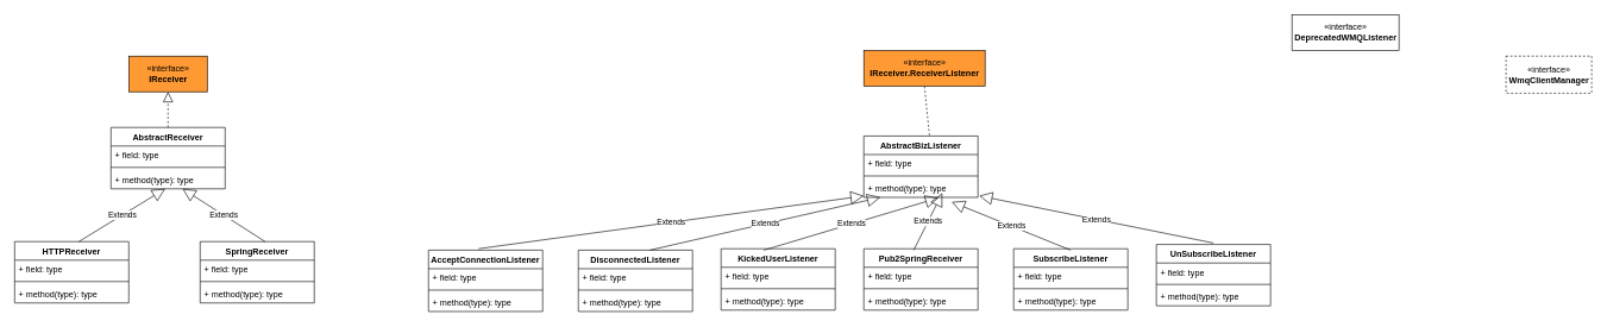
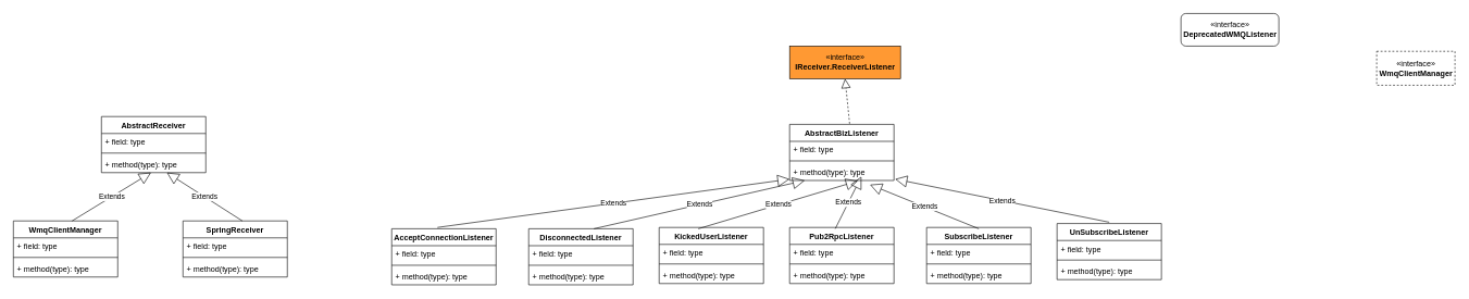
  <mxCell id="0" />
  <mxCell id="1" parent="0" />
- <mxCell id="2" value="«interface»&lt;br&gt;&lt;b&gt;IReceiver&lt;/b&gt;" style="html=1;fillColor=#FF9933;" parent="1" vertex="1"><mxGeometry x="180" y="78" width="110" height="50" as="geometry" /></mxCell>
  <mxCell id="3" value="AbstractReceiver" style="swimlane;fontStyle=1;align=center;verticalAlign=top;childLayout=stackLayout;horizontal=1;startSize=26;horizontalStack=0;resizeParent=1;resizeParentMax=0;resizeLast=0;collapsible=1;marginBottom=0;" parent="1" vertex="1"><mxGeometry x="155" y="178" width="160" height="86" as="geometry" /></mxCell>
  <mxCell id="4" value="+ field: type" style="text;strokeColor=none;fillColor=none;align=left;verticalAlign=top;spacingLeft=4;spacingRight=4;overflow=hidden;rotatable=0;points=[[0,0.5],[1,0.5]];portConstraint=eastwest;" parent="3" vertex="1"><mxGeometry y="26" width="160" height="26" as="geometry" /></mxCell>
  <mxCell id="5" value="" style="line;strokeWidth=1;fillColor=none;align=left;verticalAlign=middle;spacingTop=-1;spacingLeft=3;spacingRight=3;rotatable=0;labelPosition=right;points=[];portConstraint=eastwest;" parent="3" vertex="1"><mxGeometry y="52" width="160" height="8" as="geometry" /></mxCell>
  <mxCell id="6" value="+ method(type): type" style="text;strokeColor=none;fillColor=none;align=left;verticalAlign=top;spacingLeft=4;spacingRight=4;overflow=hidden;rotatable=0;points=[[0,0.5],[1,0.5]];portConstraint=eastwest;" parent="3" vertex="1"><mxGeometry y="60" width="160" height="26" as="geometry" /></mxCell>
- <mxCell id="7" value="" style="endArrow=block;dashed=1;endFill=0;endSize=12;html=1;exitX=0.5;exitY=0;exitDx=0;exitDy=0;" parent="1" source="3" target="2" edge="1"><mxGeometry width="160" relative="1" as="geometry"><mxPoint x="240" y="168" as="sourcePoint" /><mxPoint x="400" y="168" as="targetPoint" /></mxGeometry></mxCell>
- <mxCell id="8" value="HTTPReceiver" style="swimlane;fontStyle=1;align=center;verticalAlign=top;childLayout=stackLayout;horizontal=1;startSize=26;horizontalStack=0;resizeParent=1;resizeParentMax=0;resizeLast=0;collapsible=1;marginBottom=0;" parent="1" vertex="1"><mxGeometry x="20" y="338" width="160" height="86" as="geometry" /></mxCell>
+ <mxCell id="8" value="WmqClientManager" style="swimlane;fontStyle=1;align=center;verticalAlign=top;childLayout=stackLayout;horizontal=1;startSize=26;horizontalStack=0;resizeParent=1;resizeParentMax=0;resizeLast=0;collapsible=1;marginBottom=0;" parent="1" vertex="1"><mxGeometry x="20" y="338" width="160" height="86" as="geometry" /></mxCell>
  <mxCell id="9" value="Extends" style="endArrow=block;endSize=16;endFill=0;html=1;entryX=0.475;entryY=1;entryDx=0;entryDy=0;entryPerimeter=0;" parent="8" target="6" edge="1"><mxGeometry width="160" relative="1" as="geometry"><mxPoint x="90" as="sourcePoint" /><mxPoint x="250" as="targetPoint" /></mxGeometry></mxCell>
  <mxCell id="10" value="+ field: type" style="text;strokeColor=none;fillColor=none;align=left;verticalAlign=top;spacingLeft=4;spacingRight=4;overflow=hidden;rotatable=0;points=[[0,0.5],[1,0.5]];portConstraint=eastwest;" parent="8" vertex="1"><mxGeometry y="26" width="160" height="26" as="geometry" /></mxCell>
  <mxCell id="11" value="" style="line;strokeWidth=1;fillColor=none;align=left;verticalAlign=middle;spacingTop=-1;spacingLeft=3;spacingRight=3;rotatable=0;labelPosition=right;points=[];portConstraint=eastwest;" parent="8" vertex="1"><mxGeometry y="52" width="160" height="8" as="geometry" /></mxCell>
  <mxCell id="12" value="+ method(type): type" style="text;strokeColor=none;fillColor=none;align=left;verticalAlign=top;spacingLeft=4;spacingRight=4;overflow=hidden;rotatable=0;points=[[0,0.5],[1,0.5]];portConstraint=eastwest;" parent="8" vertex="1"><mxGeometry y="60" width="160" height="26" as="geometry" /></mxCell>
  <mxCell id="13" value="SpringReceiver" style="swimlane;fontStyle=1;align=center;verticalAlign=top;childLayout=stackLayout;horizontal=1;startSize=26;horizontalStack=0;resizeParent=1;resizeParentMax=0;resizeLast=0;collapsible=1;marginBottom=0;" parent="1" vertex="1"><mxGeometry x="280" y="338" width="160" height="86" as="geometry" /></mxCell>
  <mxCell id="14" value="+ field: type" style="text;strokeColor=none;fillColor=none;align=left;verticalAlign=top;spacingLeft=4;spacingRight=4;overflow=hidden;rotatable=0;points=[[0,0.5],[1,0.5]];portConstraint=eastwest;" parent="13" vertex="1"><mxGeometry y="26" width="160" height="26" as="geometry" /></mxCell>
  <mxCell id="15" value="" style="line;strokeWidth=1;fillColor=none;align=left;verticalAlign=middle;spacingTop=-1;spacingLeft=3;spacingRight=3;rotatable=0;labelPosition=right;points=[];portConstraint=eastwest;" parent="13" vertex="1"><mxGeometry y="52" width="160" height="8" as="geometry" /></mxCell>
  <mxCell id="16" value="+ method(type): type" style="text;strokeColor=none;fillColor=none;align=left;verticalAlign=top;spacingLeft=4;spacingRight=4;overflow=hidden;rotatable=0;points=[[0,0.5],[1,0.5]];portConstraint=eastwest;" parent="13" vertex="1"><mxGeometry y="60" width="160" height="26" as="geometry" /></mxCell>
  <mxCell id="17" value="Extends" style="endArrow=block;endSize=16;endFill=0;html=1;exitX=0.569;exitY=0;exitDx=0;exitDy=0;exitPerimeter=0;" parent="1" source="13" target="6" edge="1"><mxGeometry width="160" relative="1" as="geometry"><mxPoint x="360" y="328" as="sourcePoint" /><mxPoint x="520" y="328" as="targetPoint" /></mxGeometry></mxCell>
  <mxCell id="18" value="«interface»&lt;br&gt;&lt;b&gt;IReceiver.ReceiverListener&lt;/b&gt;" style="html=1;fillColor=#ff9933;" parent="1" vertex="1"><mxGeometry x="1210" y="70" width="170" height="50" as="geometry" /></mxCell>
  <mxCell id="19" value="AbstractBizListener" style="swimlane;fontStyle=1;align=center;verticalAlign=top;childLayout=stackLayout;horizontal=1;startSize=26;horizontalStack=0;resizeParent=1;resizeParentMax=0;resizeLast=0;collapsible=1;marginBottom=0;" parent="1" vertex="1"><mxGeometry x="1210" y="190" width="160" height="86" as="geometry" /></mxCell>
  <mxCell id="20" value="+ field: type" style="text;strokeColor=none;fillColor=none;align=left;verticalAlign=top;spacingLeft=4;spacingRight=4;overflow=hidden;rotatable=0;points=[[0,0.5],[1,0.5]];portConstraint=eastwest;" parent="19" vertex="1"><mxGeometry y="26" width="160" height="26" as="geometry" /></mxCell>
  <mxCell id="21" value="" style="line;strokeWidth=1;fillColor=none;align=left;verticalAlign=middle;spacingTop=-1;spacingLeft=3;spacingRight=3;rotatable=0;labelPosition=right;points=[];portConstraint=eastwest;" parent="19" vertex="1"><mxGeometry y="52" width="160" height="8" as="geometry" /></mxCell>
  <mxCell id="22" value="+ method(type): type" style="text;strokeColor=none;fillColor=none;align=left;verticalAlign=top;spacingLeft=4;spacingRight=4;overflow=hidden;rotatable=0;points=[[0,0.5],[1,0.5]];portConstraint=eastwest;" parent="19" vertex="1"><mxGeometry y="60" width="160" height="26" as="geometry" /></mxCell>
- <mxCell id="23" value="" style="endArrow=none;dashed=1;endFill=0;endSize=12;html=1;entryX=0.5;entryY=1;entryDx=0;entryDy=0;exitX=0.575;exitY=-0.012;exitDx=0;exitDy=0;exitPerimeter=0;" parent="1" source="19" target="18" edge="1"><mxGeometry width="160" relative="1" as="geometry"><mxPoint x="960" y="220" as="sourcePoint" /><mxPoint x="1120" y="220" as="targetPoint" /></mxGeometry></mxCell>
+ <mxCell id="23" value="" style="endArrow=block;dashed=1;endFill=0;endSize=12;html=1;entryX=0.5;entryY=1;entryDx=0;entryDy=0;exitX=0.575;exitY=-0.012;exitDx=0;exitDy=0;exitPerimeter=0;" parent="1" source="19" target="18" edge="1"><mxGeometry width="160" relative="1" as="geometry"><mxPoint x="960" y="220" as="sourcePoint" /><mxPoint x="1120" y="220" as="targetPoint" /></mxGeometry></mxCell>
  <mxCell id="24" value="AcceptConnectionListener" style="swimlane;fontStyle=1;align=center;verticalAlign=top;childLayout=stackLayout;horizontal=1;startSize=26;horizontalStack=0;resizeParent=1;resizeParentMax=0;resizeLast=0;collapsible=1;marginBottom=0;" parent="1" vertex="1"><mxGeometry x="600" y="350" width="160" height="86" as="geometry" /></mxCell>
  <mxCell id="25" value="+ field: type" style="text;strokeColor=none;fillColor=none;align=left;verticalAlign=top;spacingLeft=4;spacingRight=4;overflow=hidden;rotatable=0;points=[[0,0.5],[1,0.5]];portConstraint=eastwest;" parent="24" vertex="1"><mxGeometry y="26" width="160" height="26" as="geometry" /></mxCell>
  <mxCell id="26" value="" style="line;strokeWidth=1;fillColor=none;align=left;verticalAlign=middle;spacingTop=-1;spacingLeft=3;spacingRight=3;rotatable=0;labelPosition=right;points=[];portConstraint=eastwest;" parent="24" vertex="1"><mxGeometry y="52" width="160" height="8" as="geometry" /></mxCell>
  <mxCell id="27" value="+ method(type): type" style="text;strokeColor=none;fillColor=none;align=left;verticalAlign=top;spacingLeft=4;spacingRight=4;overflow=hidden;rotatable=0;points=[[0,0.5],[1,0.5]];portConstraint=eastwest;" parent="24" vertex="1"><mxGeometry y="60" width="160" height="26" as="geometry" /></mxCell>
  <mxCell id="28" value="Extends" style="endArrow=block;endSize=16;endFill=0;html=1;exitX=0.438;exitY=-0.023;exitDx=0;exitDy=0;exitPerimeter=0;" parent="1" source="24" target="22" edge="1"><mxGeometry width="160" relative="1" as="geometry"><mxPoint x="830" y="360" as="sourcePoint" /><mxPoint x="990" y="360" as="targetPoint" /></mxGeometry></mxCell>
  <mxCell id="29" value="«interface»&lt;br&gt;&lt;b&gt;WmqClientManager&lt;/b&gt;" style="html=1;fillColor=#FFFFFF;dashed=1;" parent="1" vertex="1"><mxGeometry x="2110" y="78" width="120" height="52" as="geometry" /></mxCell>
- <mxCell id="30" value="«interface»&lt;br&gt;&lt;b&gt;DeprecatedWMQListener&lt;/b&gt;" style="html=1;fillColor=#FFFFFF;" parent="1" vertex="1"><mxGeometry x="1810" y="20" width="150" height="50" as="geometry" /></mxCell>
+ <mxCell id="30" value="«interface»&lt;br&gt;&lt;b&gt;DeprecatedWMQListener&lt;/b&gt;" style="html=1;fillColor=#FFFFFF;rounded=1;" parent="1" vertex="1"><mxGeometry x="1810" y="20" width="150" height="50" as="geometry" /></mxCell>
  <mxCell id="31" value="DisconnectedListener" style="swimlane;fontStyle=1;align=center;verticalAlign=top;childLayout=stackLayout;horizontal=1;startSize=26;horizontalStack=0;resizeParent=1;resizeParentMax=0;resizeLast=0;collapsible=1;marginBottom=0;" vertex="1" parent="1"><mxGeometry x="810" y="350" width="160" height="86" as="geometry" /></mxCell>
  <mxCell id="32" value="Extends" style="endArrow=block;endSize=16;endFill=0;html=1;" edge="1" parent="31" target="22"><mxGeometry width="160" relative="1" as="geometry"><mxPoint x="100" as="sourcePoint" /><mxPoint x="260" as="targetPoint" /></mxGeometry></mxCell>
  <mxCell id="33" value="+ field: type" style="text;strokeColor=none;fillColor=none;align=left;verticalAlign=top;spacingLeft=4;spacingRight=4;overflow=hidden;rotatable=0;points=[[0,0.5],[1,0.5]];portConstraint=eastwest;" vertex="1" parent="31"><mxGeometry y="26" width="160" height="26" as="geometry" /></mxCell>
  <mxCell id="34" value="" style="line;strokeWidth=1;fillColor=none;align=left;verticalAlign=middle;spacingTop=-1;spacingLeft=3;spacingRight=3;rotatable=0;labelPosition=right;points=[];portConstraint=eastwest;" vertex="1" parent="31"><mxGeometry y="52" width="160" height="8" as="geometry" /></mxCell>
  <mxCell id="35" value="+ method(type): type" style="text;strokeColor=none;fillColor=none;align=left;verticalAlign=top;spacingLeft=4;spacingRight=4;overflow=hidden;rotatable=0;points=[[0,0.5],[1,0.5]];portConstraint=eastwest;" vertex="1" parent="31"><mxGeometry y="60" width="160" height="26" as="geometry" /></mxCell>
  <mxCell id="36" value="KickedUserListener" style="swimlane;fontStyle=1;align=center;verticalAlign=top;childLayout=stackLayout;horizontal=1;startSize=26;horizontalStack=0;resizeParent=1;resizeParentMax=0;resizeLast=0;collapsible=1;marginBottom=0;" vertex="1" parent="1"><mxGeometry x="1010" y="348" width="160" height="86" as="geometry" /></mxCell>
  <mxCell id="37" value="Extends" style="endArrow=block;endSize=16;endFill=0;html=1;entryX=0.654;entryY=1.027;entryDx=0;entryDy=0;entryPerimeter=0;" edge="1" parent="36" target="22"><mxGeometry width="160" relative="1" as="geometry"><mxPoint x="60" y="2" as="sourcePoint" /><mxPoint x="220" y="2" as="targetPoint" /></mxGeometry></mxCell>
  <mxCell id="38" value="+ field: type" style="text;strokeColor=none;fillColor=none;align=left;verticalAlign=top;spacingLeft=4;spacingRight=4;overflow=hidden;rotatable=0;points=[[0,0.5],[1,0.5]];portConstraint=eastwest;" vertex="1" parent="36"><mxGeometry y="26" width="160" height="26" as="geometry" /></mxCell>
  <mxCell id="39" value="" style="line;strokeWidth=1;fillColor=none;align=left;verticalAlign=middle;spacingTop=-1;spacingLeft=3;spacingRight=3;rotatable=0;labelPosition=right;points=[];portConstraint=eastwest;" vertex="1" parent="36"><mxGeometry y="52" width="160" height="8" as="geometry" /></mxCell>
  <mxCell id="40" value="+ method(type): type" style="text;strokeColor=none;fillColor=none;align=left;verticalAlign=top;spacingLeft=4;spacingRight=4;overflow=hidden;rotatable=0;points=[[0,0.5],[1,0.5]];portConstraint=eastwest;" vertex="1" parent="36"><mxGeometry y="60" width="160" height="26" as="geometry" /></mxCell>
- <mxCell id="41" value="Pub2SpringReceiver" style="swimlane;fontStyle=1;align=center;verticalAlign=top;childLayout=stackLayout;horizontal=1;startSize=26;horizontalStack=0;resizeParent=1;resizeParentMax=0;resizeLast=0;collapsible=1;marginBottom=0;" vertex="1" parent="1"><mxGeometry x="1210" y="348" width="160" height="86" as="geometry" /></mxCell>
+ <mxCell id="41" value="Pub2RpcListener" style="swimlane;fontStyle=1;align=center;verticalAlign=top;childLayout=stackLayout;horizontal=1;startSize=26;horizontalStack=0;resizeParent=1;resizeParentMax=0;resizeLast=0;collapsible=1;marginBottom=0;" vertex="1" parent="1"><mxGeometry x="1210" y="348" width="160" height="86" as="geometry" /></mxCell>
  <mxCell id="42" value="Extends" style="endArrow=block;endSize=16;endFill=0;html=1;" edge="1" parent="41"><mxGeometry width="160" relative="1" as="geometry"><mxPoint x="70" y="2" as="sourcePoint" /><mxPoint x="110" y="-78" as="targetPoint" /></mxGeometry></mxCell>
  <mxCell id="43" value="+ field: type" style="text;strokeColor=none;fillColor=none;align=left;verticalAlign=top;spacingLeft=4;spacingRight=4;overflow=hidden;rotatable=0;points=[[0,0.5],[1,0.5]];portConstraint=eastwest;" vertex="1" parent="41"><mxGeometry y="26" width="160" height="26" as="geometry" /></mxCell>
  <mxCell id="44" value="" style="line;strokeWidth=1;fillColor=none;align=left;verticalAlign=middle;spacingTop=-1;spacingLeft=3;spacingRight=3;rotatable=0;labelPosition=right;points=[];portConstraint=eastwest;" vertex="1" parent="41"><mxGeometry y="52" width="160" height="8" as="geometry" /></mxCell>
  <mxCell id="45" value="+ method(type): type" style="text;strokeColor=none;fillColor=none;align=left;verticalAlign=top;spacingLeft=4;spacingRight=4;overflow=hidden;rotatable=0;points=[[0,0.5],[1,0.5]];portConstraint=eastwest;" vertex="1" parent="41"><mxGeometry y="60" width="160" height="26" as="geometry" /></mxCell>
  <mxCell id="46" value="SubscribeListener" style="swimlane;fontStyle=1;align=center;verticalAlign=top;childLayout=stackLayout;horizontal=1;startSize=26;horizontalStack=0;resizeParent=1;resizeParentMax=0;resizeLast=0;collapsible=1;marginBottom=0;" vertex="1" parent="1"><mxGeometry x="1420" y="348" width="160" height="86" as="geometry" /></mxCell>
  <mxCell id="47" value="Extends" style="endArrow=block;endSize=16;endFill=0;html=1;entryX=0.77;entryY=1.247;entryDx=0;entryDy=0;entryPerimeter=0;" edge="1" parent="46" target="22"><mxGeometry width="160" relative="1" as="geometry"><mxPoint x="80" y="2" as="sourcePoint" /><mxPoint x="240" y="2" as="targetPoint" /></mxGeometry></mxCell>
  <mxCell id="48" value="+ field: type" style="text;strokeColor=none;fillColor=none;align=left;verticalAlign=top;spacingLeft=4;spacingRight=4;overflow=hidden;rotatable=0;points=[[0,0.5],[1,0.5]];portConstraint=eastwest;" vertex="1" parent="46"><mxGeometry y="26" width="160" height="26" as="geometry" /></mxCell>
  <mxCell id="49" value="" style="line;strokeWidth=1;fillColor=none;align=left;verticalAlign=middle;spacingTop=-1;spacingLeft=3;spacingRight=3;rotatable=0;labelPosition=right;points=[];portConstraint=eastwest;" vertex="1" parent="46"><mxGeometry y="52" width="160" height="8" as="geometry" /></mxCell>
  <mxCell id="50" value="+ method(type): type" style="text;strokeColor=none;fillColor=none;align=left;verticalAlign=top;spacingLeft=4;spacingRight=4;overflow=hidden;rotatable=0;points=[[0,0.5],[1,0.5]];portConstraint=eastwest;" vertex="1" parent="46"><mxGeometry y="60" width="160" height="26" as="geometry" /></mxCell>
  <mxCell id="51" value="UnSubscribeListener" style="swimlane;fontStyle=1;align=center;verticalAlign=top;childLayout=stackLayout;horizontal=1;startSize=26;horizontalStack=0;resizeParent=1;resizeParentMax=0;resizeLast=0;collapsible=1;marginBottom=0;" vertex="1" parent="1"><mxGeometry x="1620" y="342" width="160" height="86" as="geometry" /></mxCell>
  <mxCell id="52" value="+ field: type" style="text;strokeColor=none;fillColor=none;align=left;verticalAlign=top;spacingLeft=4;spacingRight=4;overflow=hidden;rotatable=0;points=[[0,0.5],[1,0.5]];portConstraint=eastwest;" vertex="1" parent="51"><mxGeometry y="26" width="160" height="26" as="geometry" /></mxCell>
  <mxCell id="53" value="" style="line;strokeWidth=1;fillColor=none;align=left;verticalAlign=middle;spacingTop=-1;spacingLeft=3;spacingRight=3;rotatable=0;labelPosition=right;points=[];portConstraint=eastwest;" vertex="1" parent="51"><mxGeometry y="52" width="160" height="8" as="geometry" /></mxCell>
  <mxCell id="54" value="+ method(type): type" style="text;strokeColor=none;fillColor=none;align=left;verticalAlign=top;spacingLeft=4;spacingRight=4;overflow=hidden;rotatable=0;points=[[0,0.5],[1,0.5]];portConstraint=eastwest;" vertex="1" parent="51"><mxGeometry y="60" width="160" height="26" as="geometry" /></mxCell>
  <mxCell id="55" value="Extends" style="endArrow=block;endSize=16;endFill=0;html=1;entryX=1.011;entryY=0.918;entryDx=0;entryDy=0;entryPerimeter=0;" edge="1" parent="51" target="22"><mxGeometry width="160" relative="1" as="geometry"><mxPoint x="80" y="-2" as="sourcePoint" /><mxPoint x="240" y="-2" as="targetPoint" /></mxGeometry></mxCell>
